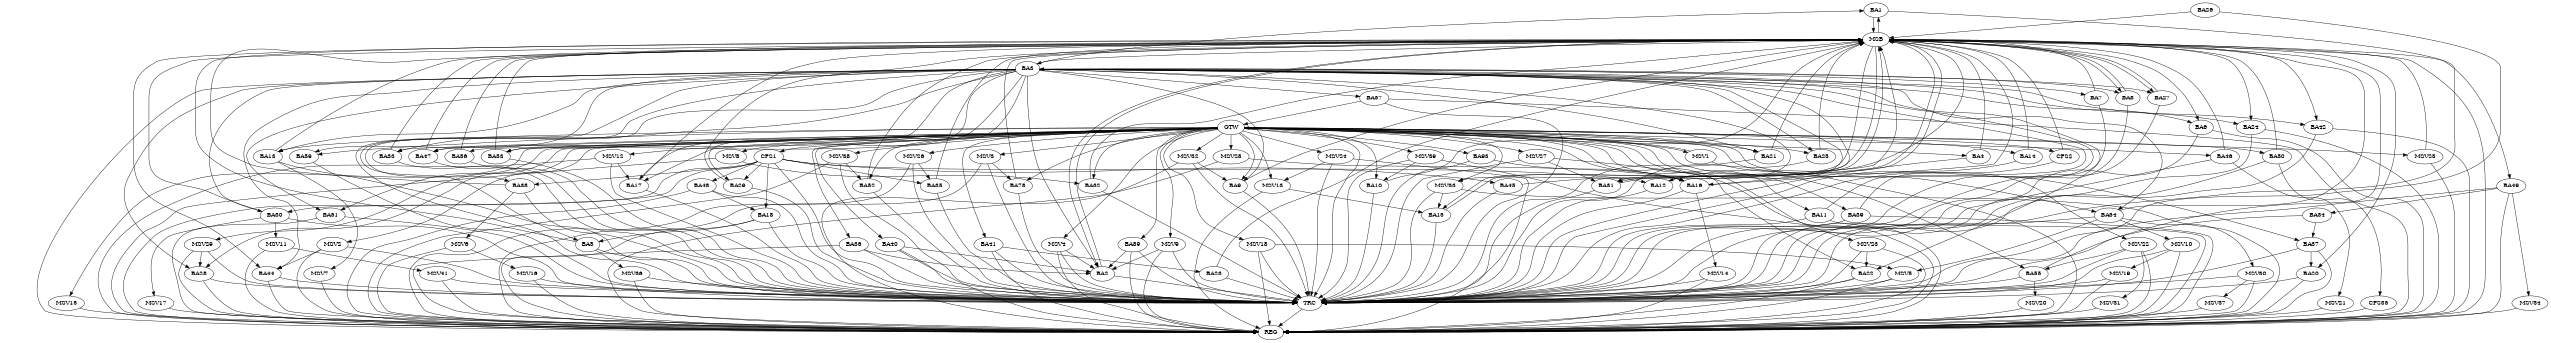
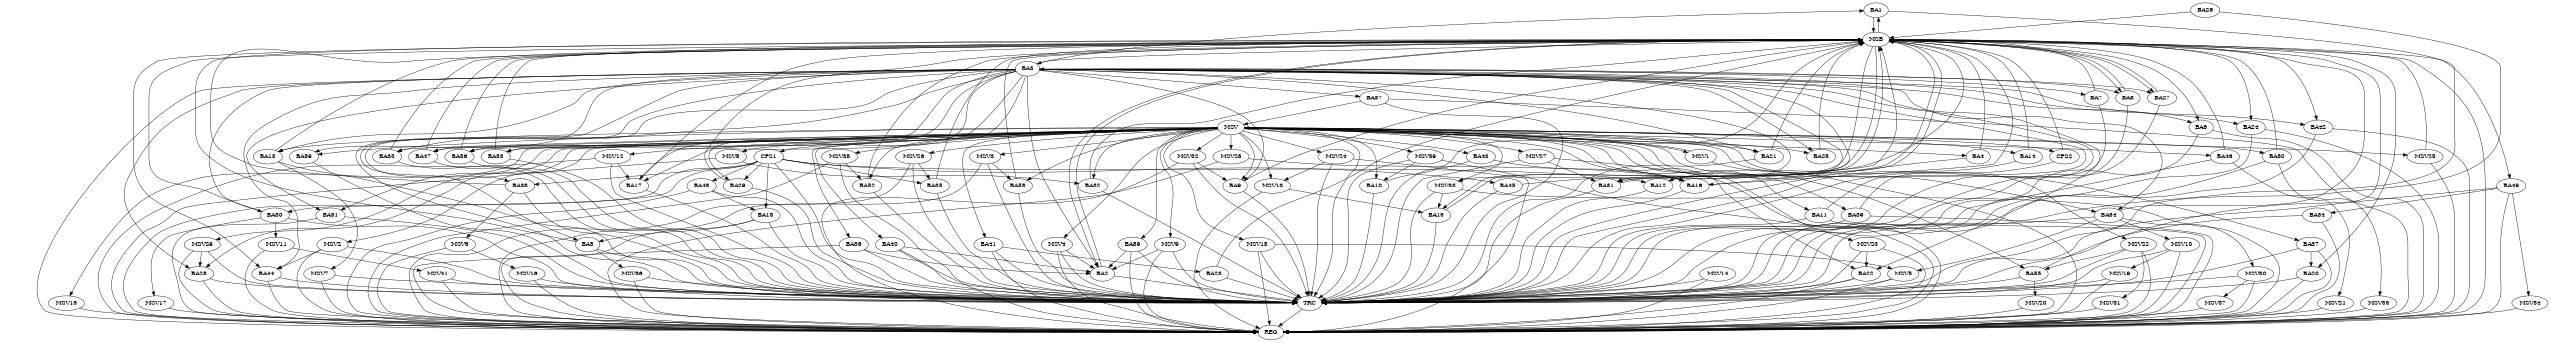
  strict digraph {
    fontname="DejaVu Serif"
    node [fontname="DejaVu Serif"]
    edge [fontname="DejaVu Serif"]
    n1 [label=BA1]
    n2 [label=MSB]
    n3 [label=TRC]
    n4 [label=BA2]
    n5 [label=BA3]
    n6 [label=BA6]
    n7 [label=BA8]
    n8 [label=BA24]
    n9 [label=BA27]
    n10 [label=BA31]
    n11 [label=BA42]
    n12 [label=BA44]
    n13 [label=REG]
    n14 [label=BA15]
    n15 [label=BA20]
    n16 [label=BA49]
    n17 [label=MSV33]
    n18 [label=BA5]
    n19 [label=BA7]
    n20 [label=BA9]
    n21 [label=BA12]
    n22 [label=BA13]
    n23 [label=BA16]
    n24 [label=BA17]
    n25 [label=BA21]
    n26 [label=BA22]
    n27 [label=BA25]
    n28 [label=BA28]
    n29 [label=BA29]
    n30 [label=BA30]
    n31 [label=BA33]
    n32 [label=BA38]
    n33 [label=BA47]
    n34 [label=BA51]
    n35 [label=BA53]
    n36 [label=BA54]
    n37 [label=BA56]
    n38 [label=BA57]
    n39 [label=BA59]
    n40 [label=MSV36]
    n41 [label=MSV7]
    n42 [label=MSV14]
    n43 [label=MSV11]
    n44 [label=MSV17]
    n45 [label=MSV6]
    n46 [label=MSV5]
    n47 [label=MSV10]
    n48 [label=MSV30]
-   n49 [label=GTW]
+   n49 [label=MSV]
    n50 [label=BA4]
    n51 [label=BA10]
    n52 [label=BA11]
    n53 [label=BA14]
    n54 [label=BA18]
    n55 [label=BA89]
    n56 [label=BA23]
    n57 [label=BA26]
    n58 [label=MSV41]
    n59 [label=BA32]
    n60 [label=BA34]
    n61 [label=BA35]
    n62 [label=BA36]
    n63 [label=BA37]
    n64 [label=MSV16]
    n65 [label=BA39]
    n66 [label=BA40]
    n67 [label=BA41]
-   n68 [label=BA93]
+   n68 [label=BA43]
    n69 [label=BA45]
    n70 [label=BA46]
    n71 [label=MSV21]
    n72 [label=BA48]
    n73 [label=MSV34]
    n74 [label=BA50]
-   n75 [label=CPS35]
+   n75 [label=MSV35]
    n76 [label=BA52]
    n77 [label=MSV19]
    n78 [label=MSV37]
    n79 [label=BA55]
    n80 [label=MSV20]
-   n81 [label=BA78]
+   n81 [label=BA58]
    n82 [label=CPS1]
    n83 [label=CPS2]
    n84 [label=MSV1]
    n85 [label=MSV2]
    n86 [label=MSV3]
    n87 [label=MSV4]
    n88 [label=MSV8]
    n89 [label=MSV9]
    n90 [label=MSV12]
    n91 [label=MSV13]
    n92 [label=MSV15]
    n93 [label=MSV18]
    n94 [label=MSV22]
    n95 [label=MSV23]
    n96 [label=MSV24]
    n97 [label=MSV25]
    n98 [label=MSV26]
    n99 [label=MSV27]
    n100 [label=MSV28]
    n101 [label=MSV29]
    n102 [label=MSV32]
    n103 [label=MSV38]
    n104 [label=MSV39]
    n105 [label=MSV31]
    n1 -> n2
    n1 -> n3
    n2 -> n1
    n2 -> n4
    n2 -> n5
    n2 -> n6
    n2 -> n7
    n2 -> n8
    n2 -> n9
    n2 -> n10
    n2 -> n11
    n2 -> n12
    n2 -> n13
    n2 -> n14
    n2 -> n15
    n2 -> n16
    n2 -> n17
    n3 -> n13
    n4 -> n2
    n4 -> n3
    n5 -> n1
    n5 -> n3
    n5 -> n4
    n5 -> n6
    n5 -> n7
    n5 -> n8
    n5 -> n9
    n5 -> n10
    n5 -> n11
    n5 -> n12
    n5 -> n13
    n5 -> n18
    n5 -> n19
    n5 -> n20
    n5 -> n21
    n5 -> n22
    n5 -> n23
    n5 -> n24
    n5 -> n25
    n5 -> n26
    n5 -> n27
    n5 -> n28
    n5 -> n29
    n5 -> n30
    n5 -> n31
    n5 -> n32
    n5 -> n33
    n5 -> n34
    n5 -> n35
    n5 -> n36
+   n5 -> n37
    n5 -> n38
    n5 -> n39
    n6 -> n3
    n6 -> n13
    n7 -> n2
    n7 -> n3
    n8 -> n3
    n8 -> n13
    n9 -> n2
    n9 -> n3
    n10 -> n2
    n10 -> n3
    n11 -> n3
    n11 -> n13
    n12 -> n3
    n12 -> n13
    n14 -> n2
    n14 -> n3
    n15 -> n3
    n15 -> n13
    n16 -> n3
    n16 -> n13
    n16 -> n60
    n16 -> n73
    n17 -> n3
    n17 -> n13
    n17 -> n14
    n18 -> n2
    n18 -> n3
    n18 -> n40
    n19 -> n2
    n19 -> n3
    n20 -> n2
    n20 -> n3
    n21 -> n2
    n21 -> n3
    n22 -> n2
    n22 -> n3
    n22 -> n41
    n23 -> n2
    n23 -> n3
-   n23 -> n42
    n24 -> n2
    n24 -> n3
    n25 -> n2
    n25 -> n3
    n26 -> n3
    n26 -> n13
    n27 -> n2
-   n27 -> n3
+   n41 -> n3
    n28 -> n3
    n28 -> n13
    n29 -> n2
    n29 -> n3
    n30 -> n2
    n30 -> n3
    n30 -> n43
    n30 -> n44
    n31 -> n2
    n31 -> n3
    n32 -> n2
    n32 -> n3
    n32 -> n45
    n33 -> n2
    n33 -> n3
    n34 -> n3
    n34 -> n13
    n35 -> n2
    n35 -> n3
    n36 -> n2
    n36 -> n3
    n36 -> n46
    n36 -> n47
    n36 -> n48
    n37 -> n2
    n37 -> n3
    n38 -> n3
    n38 -> n13
    n38 -> n49
    n39 -> n3
    n40 -> n3
    n40 -> n13
    n41 -> n13
    n42 -> n3
    n42 -> n13
    n43 -> n13
    n43 -> n58
    n44 -> n13
    n45 -> n13
    n45 -> n64
    n46 -> n3
    n46 -> n13
    n47 -> n3
    n47 -> n13
    n47 -> n77
    n48 -> n3
    n48 -> n13
    n48 -> n78
    n49 -> n3
    n49 -> n17
    n49 -> n20
    n49 -> n22
    n49 -> n23
    n49 -> n24
    n49 -> n25
    n49 -> n26
    n49 -> n27
    n49 -> n28
    n49 -> n31
    n49 -> n33
    n49 -> n34
    n49 -> n35
    n49 -> n36
    n49 -> n37
    n49 -> n39
    n49 -> n50
    n49 -> n51
    n49 -> n52
    n49 -> n53
    n49 -> n55
    n49 -> n59
    n49 -> n62
    n49 -> n63
    n49 -> n65
    n49 -> n66
    n49 -> n67
    n49 -> n68
    n49 -> n70
    n49 -> n74
    n49 -> n76
    n49 -> n79
    n49 -> n81
    n49 -> n82
    n49 -> n83
    n49 -> n84
    n49 -> n85
    n49 -> n86
    n49 -> n87
    n49 -> n88
    n49 -> n89
    n49 -> n90
    n49 -> n91
    n49 -> n92
    n49 -> n93
    n49 -> n94
    n49 -> n95
    n49 -> n96
    n49 -> n97
    n49 -> n98
    n49 -> n99
    n49 -> n100
    n49 -> n101
    n49 -> n102
    n49 -> n103
    n49 -> n104
    n50 -> n2
    n50 -> n3
    n51 -> n2
    n51 -> n3
    n52 -> n3
    n52 -> n5
    n52 -> n13
    n53 -> n2
    n53 -> n3
    n54 -> n3
    n54 -> n13
    n54 -> n18
    n55 -> n3
    n55 -> n4
    n55 -> n13
    n56 -> n2
    n56 -> n3
    n57 -> n2
    n57 -> n3
    n58 -> n3
    n58 -> n13
    n59 -> n2
    n59 -> n3
    n60 -> n3
-   n60 -> n63
+   n60 -> n13
    n61 -> n2
    n61 -> n3
    n62 -> n3
    n62 -> n4
    n62 -> n13
    n63 -> n3
    n63 -> n13
    n63 -> n15
    n64 -> n3
    n64 -> n13
    n65 -> n3
    n65 -> n5
    n65 -> n13
    n66 -> n3
    n66 -> n4
    n66 -> n13
    n67 -> n3
    n67 -> n13
    n67 -> n56
    n68 -> n3
    n68 -> n23
    n69 -> n2
    n69 -> n3
    n70 -> n2
    n70 -> n3
    n70 -> n71
    n71 -> n13
    n72 -> n3
    n72 -> n13
    n72 -> n54
    n73 -> n13
    n74 -> n2
    n74 -> n3
    n74 -> n75
    n75 -> n13
    n76 -> n2
    n76 -> n3
    n77 -> n3
    n77 -> n13
    n78 -> n13
    n79 -> n2
    n79 -> n3
    n79 -> n80
    n80 -> n13
    n81 -> n2
    n81 -> n3
    n82 -> n3
    n82 -> n13
    n82 -> n21
    n82 -> n29
    n82 -> n30
    n82 -> n32
    n82 -> n54
    n82 -> n61
    n82 -> n69
    n82 -> n72
    n83 -> n2
    n83 -> n3
    n84 -> n13
    n84 -> n49
    n85 -> n3
    n85 -> n12
    n85 -> n13
    n86 -> n3
    n86 -> n13
    n86 -> n81
    n87 -> n3
    n87 -> n4
    n87 -> n13
    n88 -> n13
    n88 -> n59
    n89 -> n3
    n89 -> n4
    n89 -> n13
    n90 -> n3
    n90 -> n13
    n90 -> n24
    n91 -> n13
    n91 -> n14
    n92 -> n13
    n93 -> n3
    n93 -> n13
    n93 -> n46
    n94 -> n3
    n94 -> n13
    n94 -> n79
    n94 -> n105
    n95 -> n3
    n95 -> n13
    n95 -> n26
    n96 -> n3
    n96 -> n13
    n96 -> n91
    n97 -> n2
    n97 -> n13
    n98 -> n3
    n98 -> n13
    n98 -> n61
    n99 -> n3
    n99 -> n10
    n99 -> n13
    n100 -> n13
    n100 -> n23
    n101 -> n3
    n101 -> n13
    n101 -> n28
    n102 -> n3
    n102 -> n13
    n102 -> n20
    n103 -> n3
    n103 -> n13
    n103 -> n76
    n104 -> n3
    n104 -> n13
    n104 -> n51
    n105 -> n13
  }
